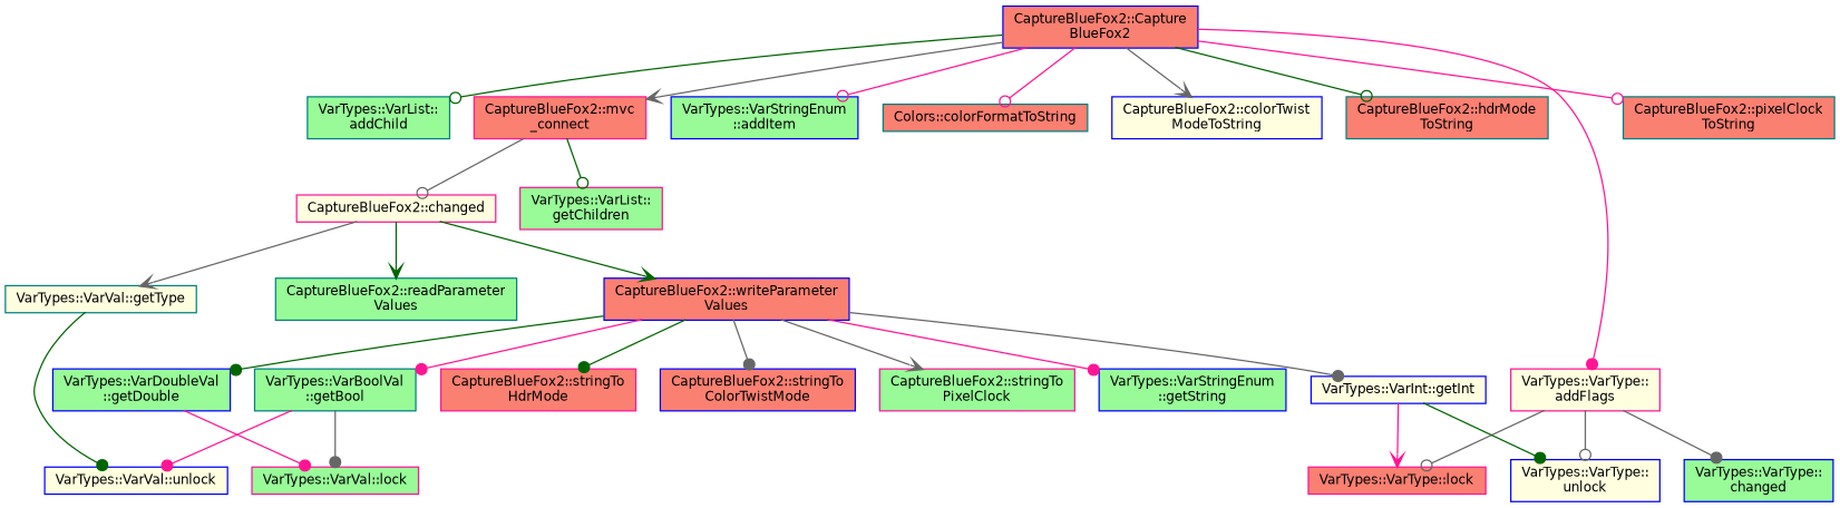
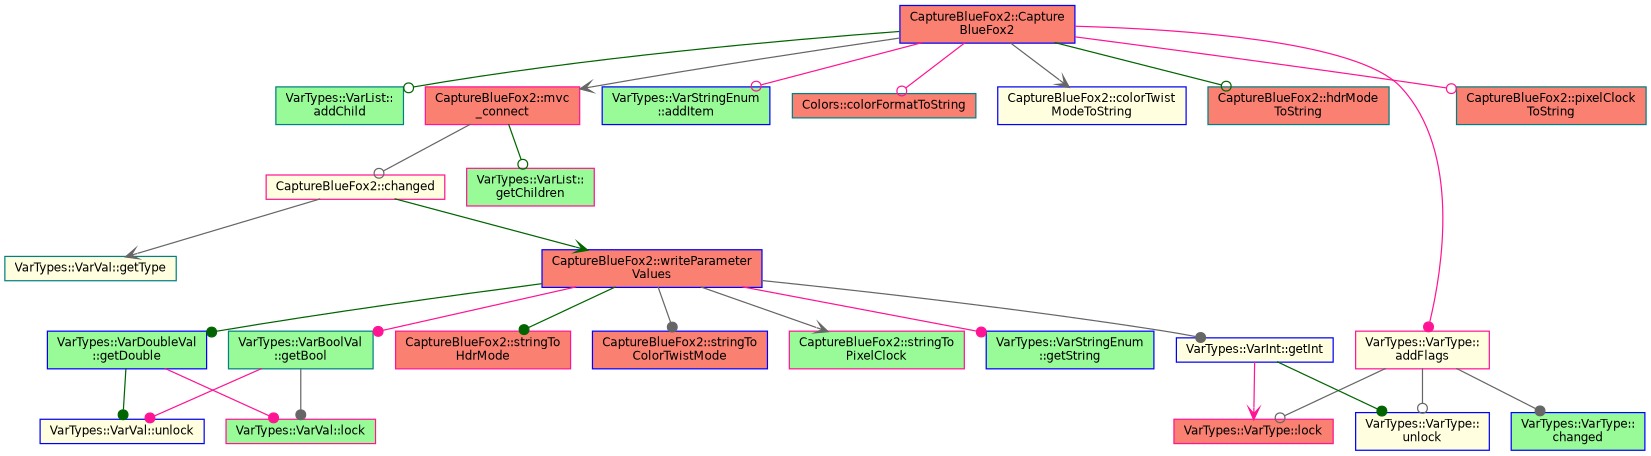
  digraph {
    rankdir=TB
    node [color=blue fillcolor=palegreen fontname=Helvetica fontsize=10 shape=record style=filled]
    edge [arrowhead=dot color=gray40 fontname=Helvetica fontsize=10 labelfontname=Helvetica labelfontsize=10 style=solid]
    n1 [fillcolor=salmon fontcolor=black height=0.2 label="CaptureBlueFox2::Capture\lBlueFox2" width=0.4]
    n2 [color=teal height=0.2 label="VarTypes::VarList::\laddChild" width=0.4]
    n3 [color=deeppink fillcolor=lightyellow height=0.2 label="VarTypes::VarType::\laddFlags" width=0.4]
    n4 [height=0.2 label="VarTypes::VarStringEnum\l::addItem" width=0.4]
    n5 [color=teal fillcolor=salmon height=0.2 label="Colors::colorFormatToString" width=0.4]
    n6 [fillcolor=lightyellow height=0.2 label="CaptureBlueFox2::colorTwist\lModeToString" width=0.4]
    n7 [color=teal fillcolor=salmon height=0.2 label="CaptureBlueFox2::hdrMode\lToString" width=0.4]
    n8 [color=deeppink fillcolor=salmon height=0.2 label="CaptureBlueFox2::mvc\l_connect" width=0.4]
    n9 [color=teal fillcolor=salmon height=0.2 label="CaptureBlueFox2::pixelClock\lToString" width=0.4]
    n10 [color=deeppink fillcolor=salmon height=0.2 label="VarTypes::VarType::lock" width=0.4]
    n11 [fillcolor=lightyellow height=0.2 label="VarTypes::VarType::\lunlock" width=0.4]
    n12 [height=0.2 label="VarTypes::VarType::\lchanged" width=0.4]
    n13 [color=deeppink height=0.2 label="VarTypes::VarList::\lgetChildren" width=0.4]
    n14 [color=deeppink fillcolor=lightyellow height=0.2 label="CaptureBlueFox2::changed" width=0.4]
    n15 [color=teal fillcolor=lightyellow height=0.2 label="VarTypes::VarVal::getType" width=0.4]
    n16 [fillcolor=salmon height=0.2 label="CaptureBlueFox2::writeParameter\lValues" width=0.4]
-   n17 [color=teal height=0.2 label="CaptureBlueFox2::readParameter\lValues" width=0.4]
    n18 [color=deeppink height=0.2 label="CaptureBlueFox2::stringTo\lPixelClock" width=0.4]
    n19 [height=0.2 label="VarTypes::VarStringEnum\l::getString" width=0.4]
    n20 [fillcolor=lightyellow height=0.2 label="VarTypes::VarInt::getInt" width=0.4]
    n21 [color=teal height=0.2 label="VarTypes::VarBoolVal\l::getBool" width=0.4]
    n22 [height=0.2 label="VarTypes::VarDoubleVal\l::getDouble" width=0.4]
    n23 [color=deeppink fillcolor=salmon height=0.2 label="CaptureBlueFox2::stringTo\lHdrMode" width=0.4]
    n24 [fillcolor=salmon height=0.2 label="CaptureBlueFox2::stringTo\lColorTwistMode" width=0.4]
    n25 [color=deeppink height=0.2 label="VarTypes::VarVal::lock" width=0.4]
    n26 [fillcolor=lightyellow height=0.2 label="VarTypes::VarVal::unlock" width=0.4]
    n1 -> n2 [arrowhead=odot color=darkgreen]
    n1 -> n3 [color=deeppink]
    n1 -> n4 [arrowhead=odot color=deeppink]
    n1 -> n5 [arrowhead=odot color=deeppink]
    n1 -> n6 [arrowhead=vee]
    n1 -> n7 [arrowhead=odot color=darkgreen]
    n1 -> n8 [arrowhead=vee]
    n1 -> n9 [arrowhead=odot color=deeppink]
    n3 -> n10 [arrowhead=odot]
    n3 -> n11 [arrowhead=odot]
    n3 -> n12
    n8 -> n13 [arrowhead=odot color=darkgreen]
    n8 -> n14 [arrowhead=odot]
    n14 -> n15 [arrowhead=vee]
    n14 -> n16 [arrowhead=vee color=darkgreen]
-   n14 -> n17 [arrowhead=vee color=darkgreen]
    n16 -> n18 [arrowhead=vee]
    n16 -> n19 [color=deeppink]
    n16 -> n20
    n16 -> n21 [color=deeppink]
    n16 -> n22 [color=darkgreen]
    n16 -> n23 [color=darkgreen]
    n16 -> n24
    n20 -> n10 [arrowhead=vee color=deeppink]
    n20 -> n11 [color=darkgreen]
    n21 -> n25
    n21 -> n26 [color=deeppink]
    n22 -> n25 [color=deeppink]
-   n15 -> n26 [color=darkgreen]
+   n22 -> n26 [color=darkgreen]
  }
